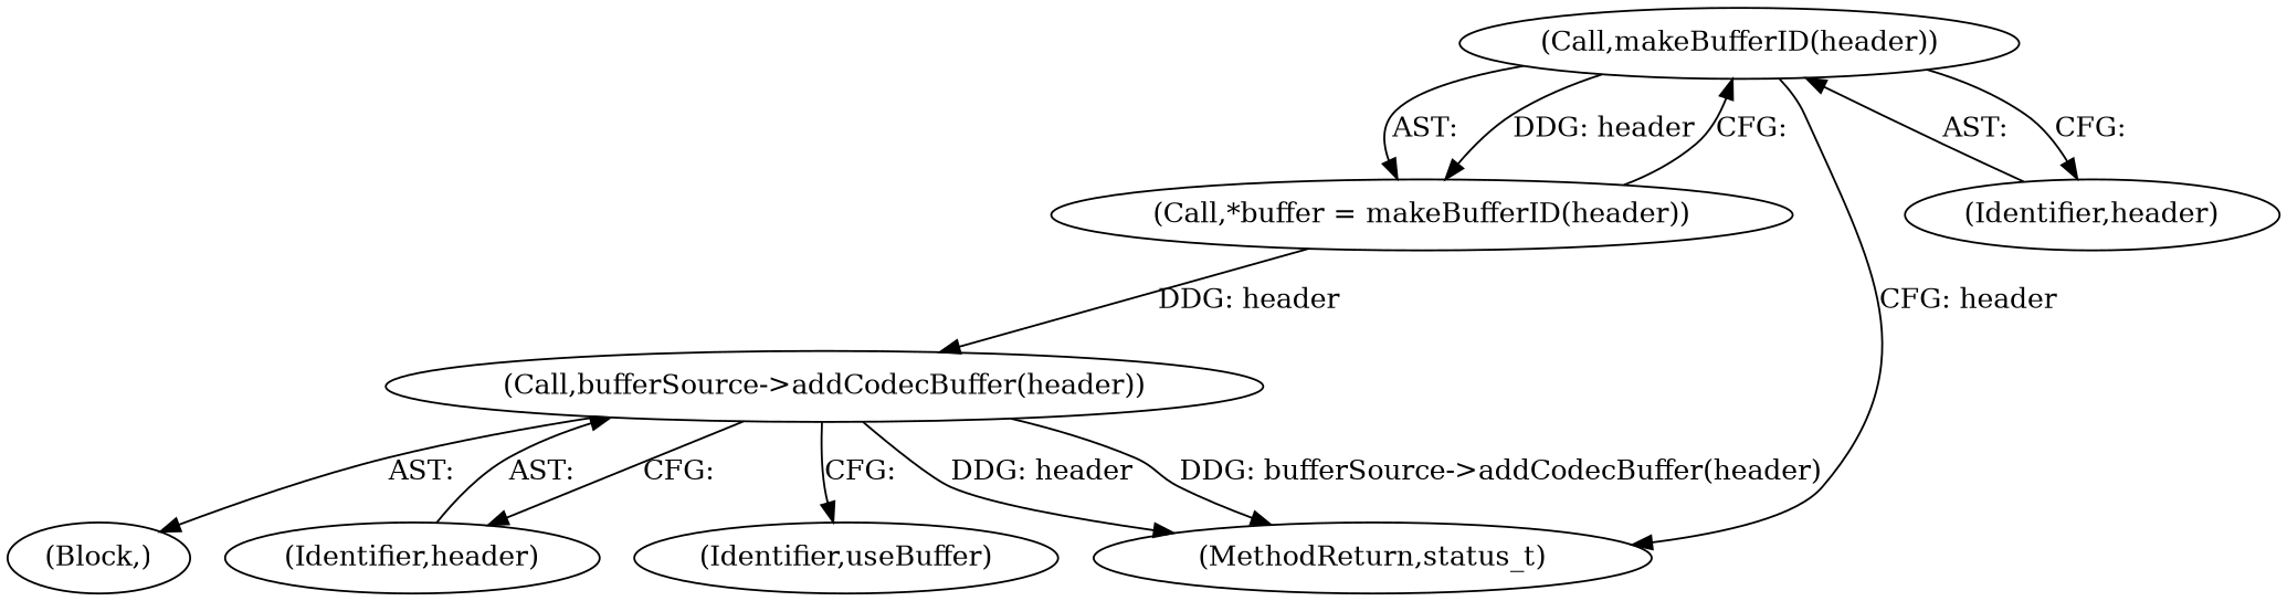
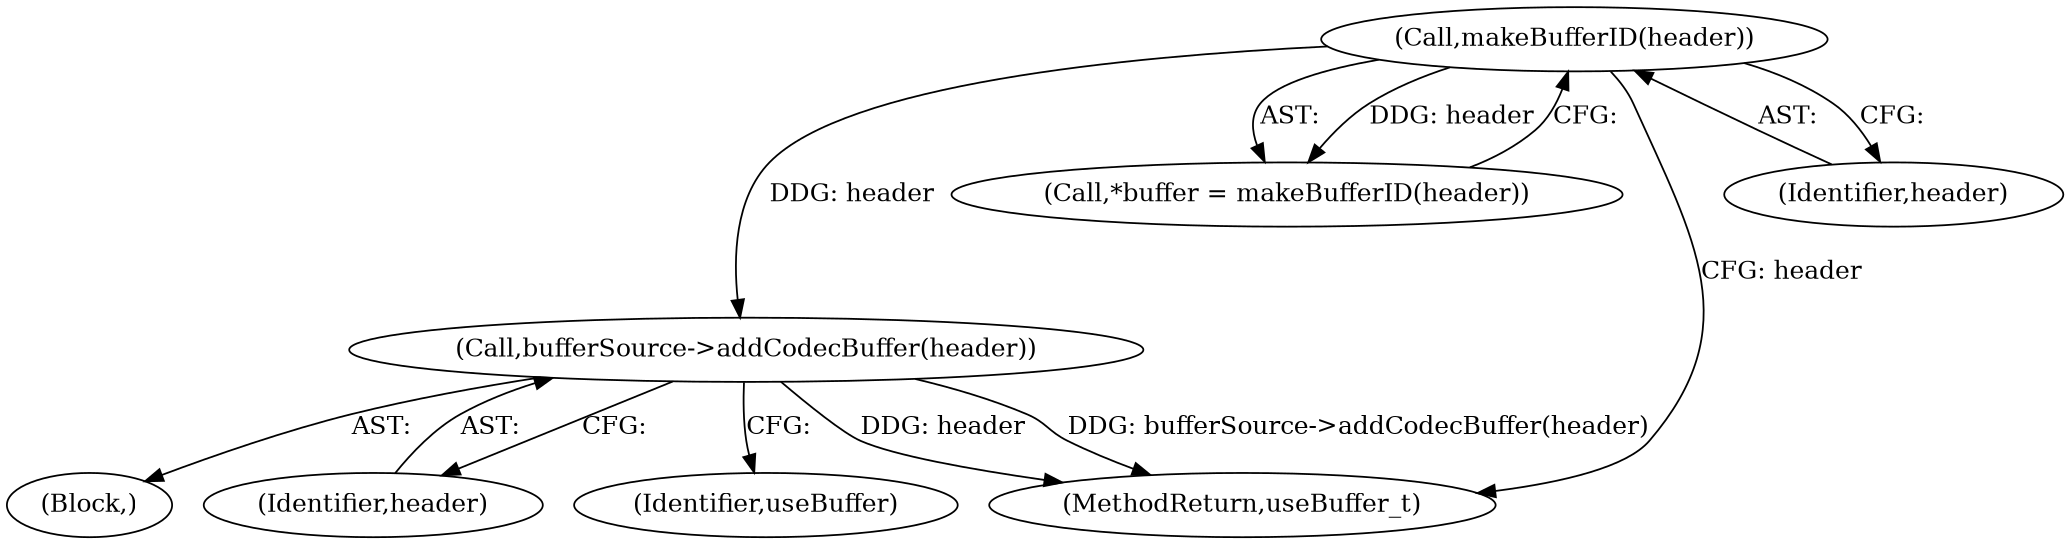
  digraph {
    n1 [label="(Call,bufferSource->addCodecBuffer(header))"]
-   n2 [label="(MethodReturn,status_t)"]
+   n2 [label="(MethodReturn,useBuffer_t)"]
    n3 [label="(Block,)"]
    n4 [label="(Identifier,header)"]
    n5 [label="(Identifier,useBuffer)"]
    n6 [label="(Call,makeBufferID(header))"]
    n7 [label="(Call,*buffer = makeBufferID(header))"]
    n8 [label="(Identifier,header)"]
    n1 -> n2 [label="DDG: header"]
    n1 -> n2 [label="DDG: bufferSource->addCodecBuffer(header)"]
    n1 -> n3 [label="AST: "]
    n1 -> n4 [label="CFG: "]
    n1 -> n5 [label="CFG: "]
    n4 -> n1 [label="AST: "]
-   n7 -> n1 [label="DDG: header"]
+   n6 -> n1 [label="DDG: header"]
    n6 -> n2 [label="CFG: header"]
    n6 -> n7 [label="AST: "]
    n6 -> n7 [label="DDG: header"]
    n6 -> n8 [label="CFG: "]
    n7 -> n6 [label="CFG: "]
    n8 -> n6 [label="AST: "]
  }
